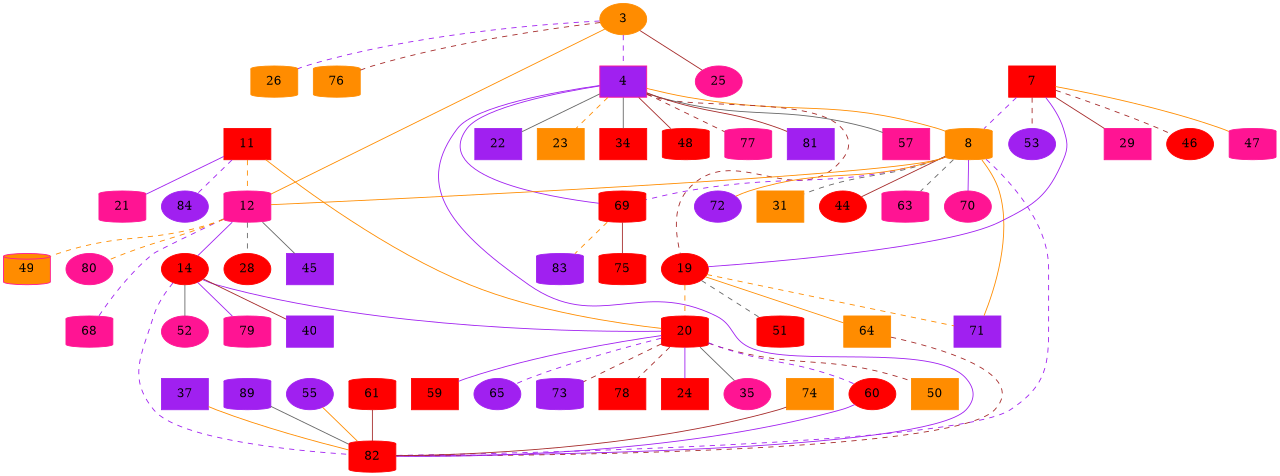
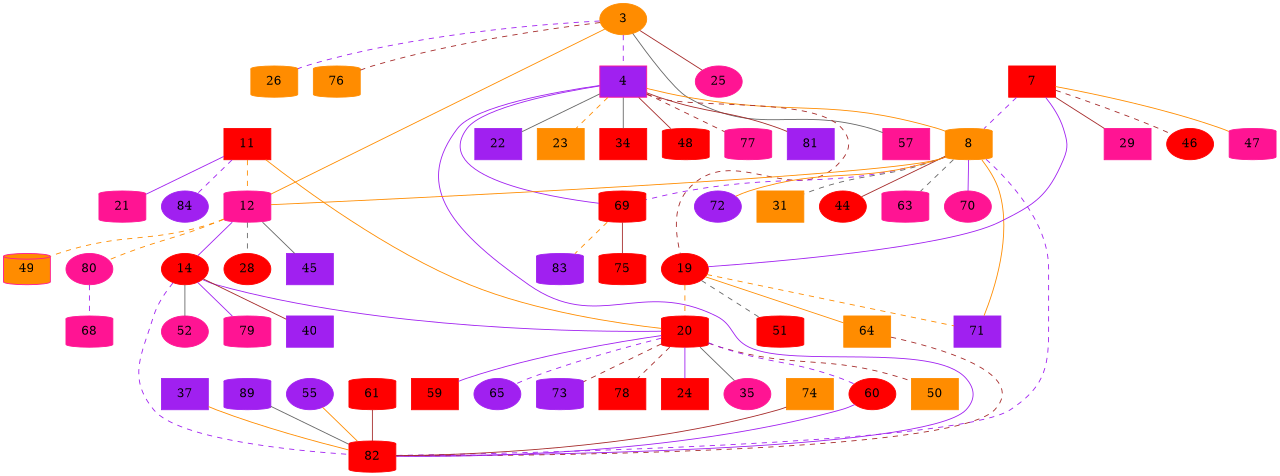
  graph {
    node [color=red shape=cylinder style=filled]
    edge [color=purple style=solid]
    3 [color=darkorange shape=ellipse super="+2"]
    4 [color=deeppink fillcolor=purple shape=box super="+1"]
    12 [color=deeppink super="+10"]
    25 [color=deeppink shape=ellipse]
    26 [color=darkorange]
    76 [color=darkorange]
    8 [color=darkorange super="+6"]
    19 [shape=ellipse super="+17"]
    22 [color=purple shape=box]
    23 [color=darkorange shape=box]
    34 [shape=box]
    48
    57 [color=deeppink shape=box]
    69 [super="+32+43+62"]
    77 [color=deeppink]
    81 [color=purple shape=box]
    82 [super="+66+16+58"]
    14 [shape=ellipse super="+13"]
    28 [shape=ellipse]
    45 [color=purple shape=box]
    49 [color=deeppink fillcolor=darkorange super="+36"]
    68 [color=deeppink]
    80 [color=deeppink shape=ellipse]
    31 [color=darkorange shape=box]
    44 [shape=ellipse]
    63 [color=deeppink]
    70 [color=deeppink shape=ellipse super="+67"]
    71 [color=purple shape=box super="+33"]
    72 [color=purple shape=ellipse]
    20 [super="+18"]
    64 [color=darkorange shape=box super="+54"]
    51
    75
    83 [color=purple]
    7 [shape=box super="+5"]
    29 [color=deeppink shape=box]
    46 [shape=ellipse]
    47 [color=deeppink]
-   53 [color=purple shape=ellipse]
    11 [shape=box super="+9"]
    21 [color=deeppink]
    84 [color=purple shape=ellipse super="+42"]
    24 [shape=box]
    35 [color=deeppink shape=ellipse]
    50 [color=darkorange shape=box super="+30+38"]
    59 [shape=box]
    60 [shape=ellipse]
    65 [color=purple shape=ellipse]
    73 [color=purple]
    78 [shape=box]
    40 [color=purple shape=box]
    52 [color=deeppink shape=ellipse]
    79 [color=deeppink]
    37 [color=purple shape=box]
    n55 [color=purple label=89]
    55 [color=purple shape=ellipse]
    61
    74 [color=darkorange shape=box]
    3 -- 4 [style=dashed weight=4]
    3 -- 12 [color=darkorange]
    3 -- 25 [color=brown]
    3 -- 26 [style=dashed]
    3 -- 76 [color=brown style=dashed]
    4 -- 8 [color=darkorange]
    4 -- 19 [color=brown style=dashed]
    4 -- 22 [color=gray40]
    4 -- 23 [color=darkorange style=dashed]
    4 -- 34 [color=gray40]
    4 -- 48 [color=brown]
-   4 -- 57 [color=gray40]
+   3 -- 57 [color=gray40]
    4 -- 69
    4 -- 77 [color=brown style=dashed]
    4 -- 81 [color=brown]
    4 -- 82
    12 -- 14
    12 -- 28 [color=gray40 style=dashed]
    12 -- 45 [color=gray40]
    12 -- 49 [color=darkorange style=dashed]
-   12 -- 68 [style=dashed]
+   80 -- 68 [style=dashed]
    12 -- 80 [color=darkorange style=dashed]
    8 -- 12 [color=darkorange]
    8 -- 69 [style=dashed weight=2]
    8 -- 82 [style=dashed weight=3]
    8 -- 31 [color=gray40 style=dashed]
    8 -- 44 [color=brown]
    8 -- 63 [color=gray40 style=dashed]
    8 -- 70
    8 -- 71 [color=darkorange]
    8 -- 72 [color=darkorange]
    19 -- 71 [color=darkorange style=dashed]
    19 -- 20 [color=darkorange style=dashed weight=4]
    19 -- 64 [color=darkorange]
    19 -- 51 [color=gray40 style=dashed]
    69 -- 75 [color=brown]
    69 -- 83 [color=darkorange style=dashed]
    14 -- 82 [style=dashed weight=4]
    14 -- 20
    14 -- 40 [color=brown]
    14 -- 52 [color=gray40]
    14 -- 79
    20 -- 24
    20 -- 35 [color=gray40]
    20 -- 50 [color=brown style=dashed]
    20 -- 59
    20 -- 60 [style=dashed]
    20 -- 65 [style=dashed]
    20 -- 73 [color=brown style=dashed]
    20 -- 78 [color=brown style=dashed]
    64 -- 82 [color=brown style=dashed]
    7 -- 8 [style=dashed weight=4]
    7 -- 19
    7 -- 29 [color=brown]
    7 -- 46 [color=brown style=dashed]
    7 -- 47 [color=darkorange]
-   7 -- 53 [color=brown style=dashed]
    11 -- 12 [color=darkorange style=dashed weight=4]
    11 -- 20 [color=darkorange]
    11 -- 21
    11 -- 84 [style=dashed]
    60 -- 82
    37 -- 82 [color=darkorange]
    n55 -- 82 [color=gray40]
    55 -- 82 [color=darkorange]
    61 -- 82 [color=brown]
    74 -- 82 [color=brown]
  }
